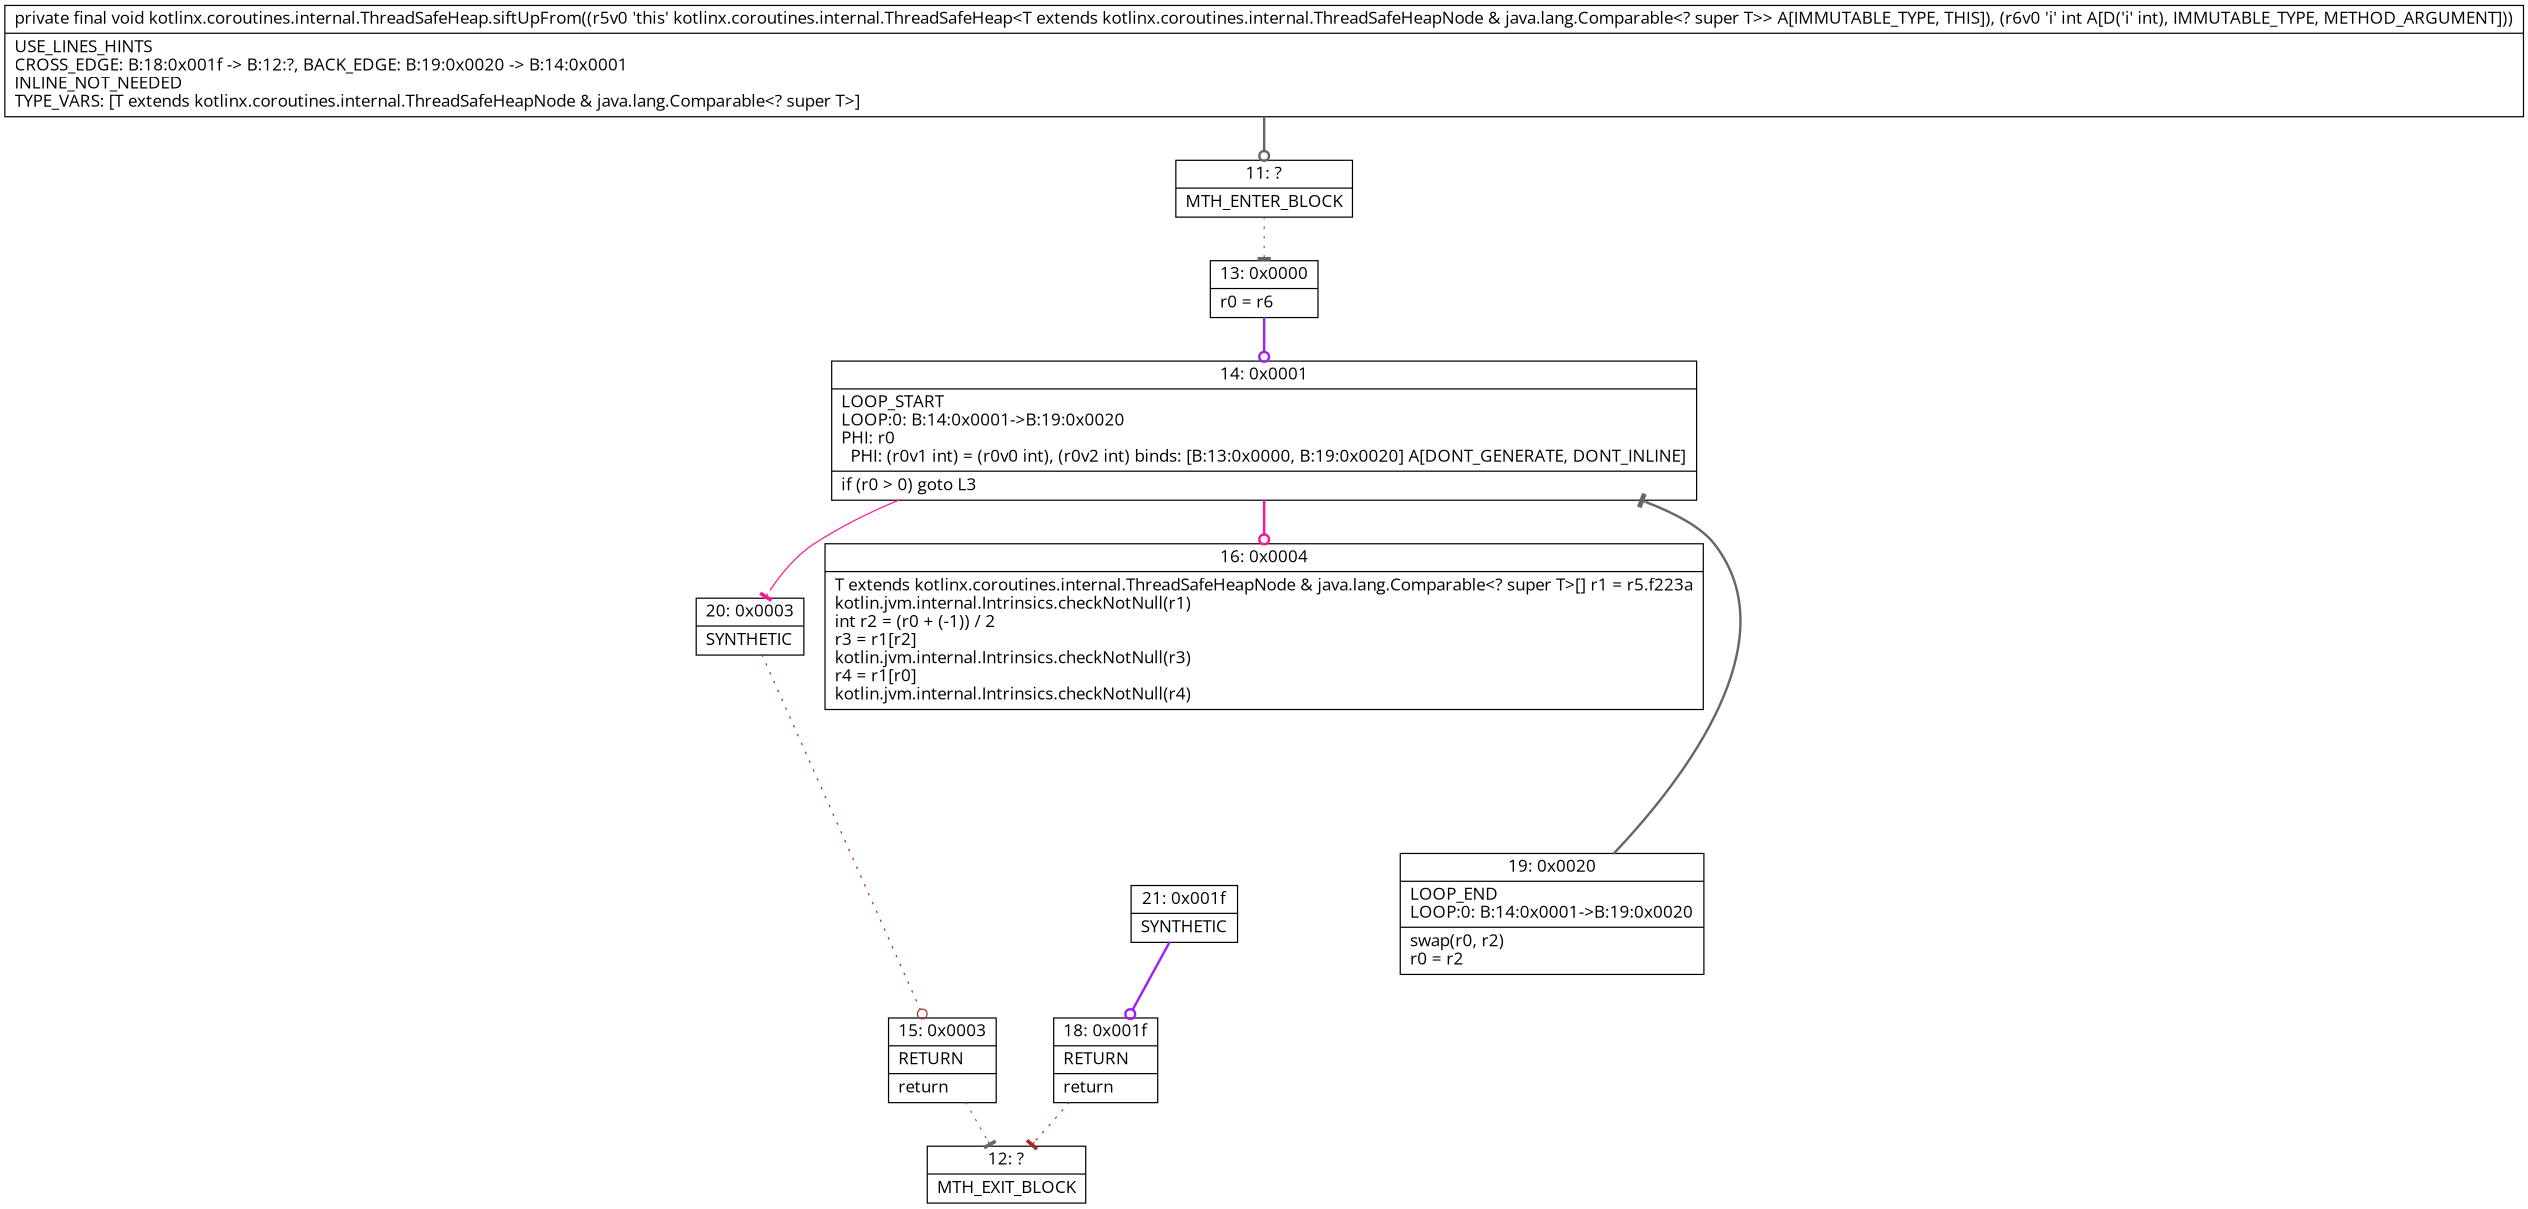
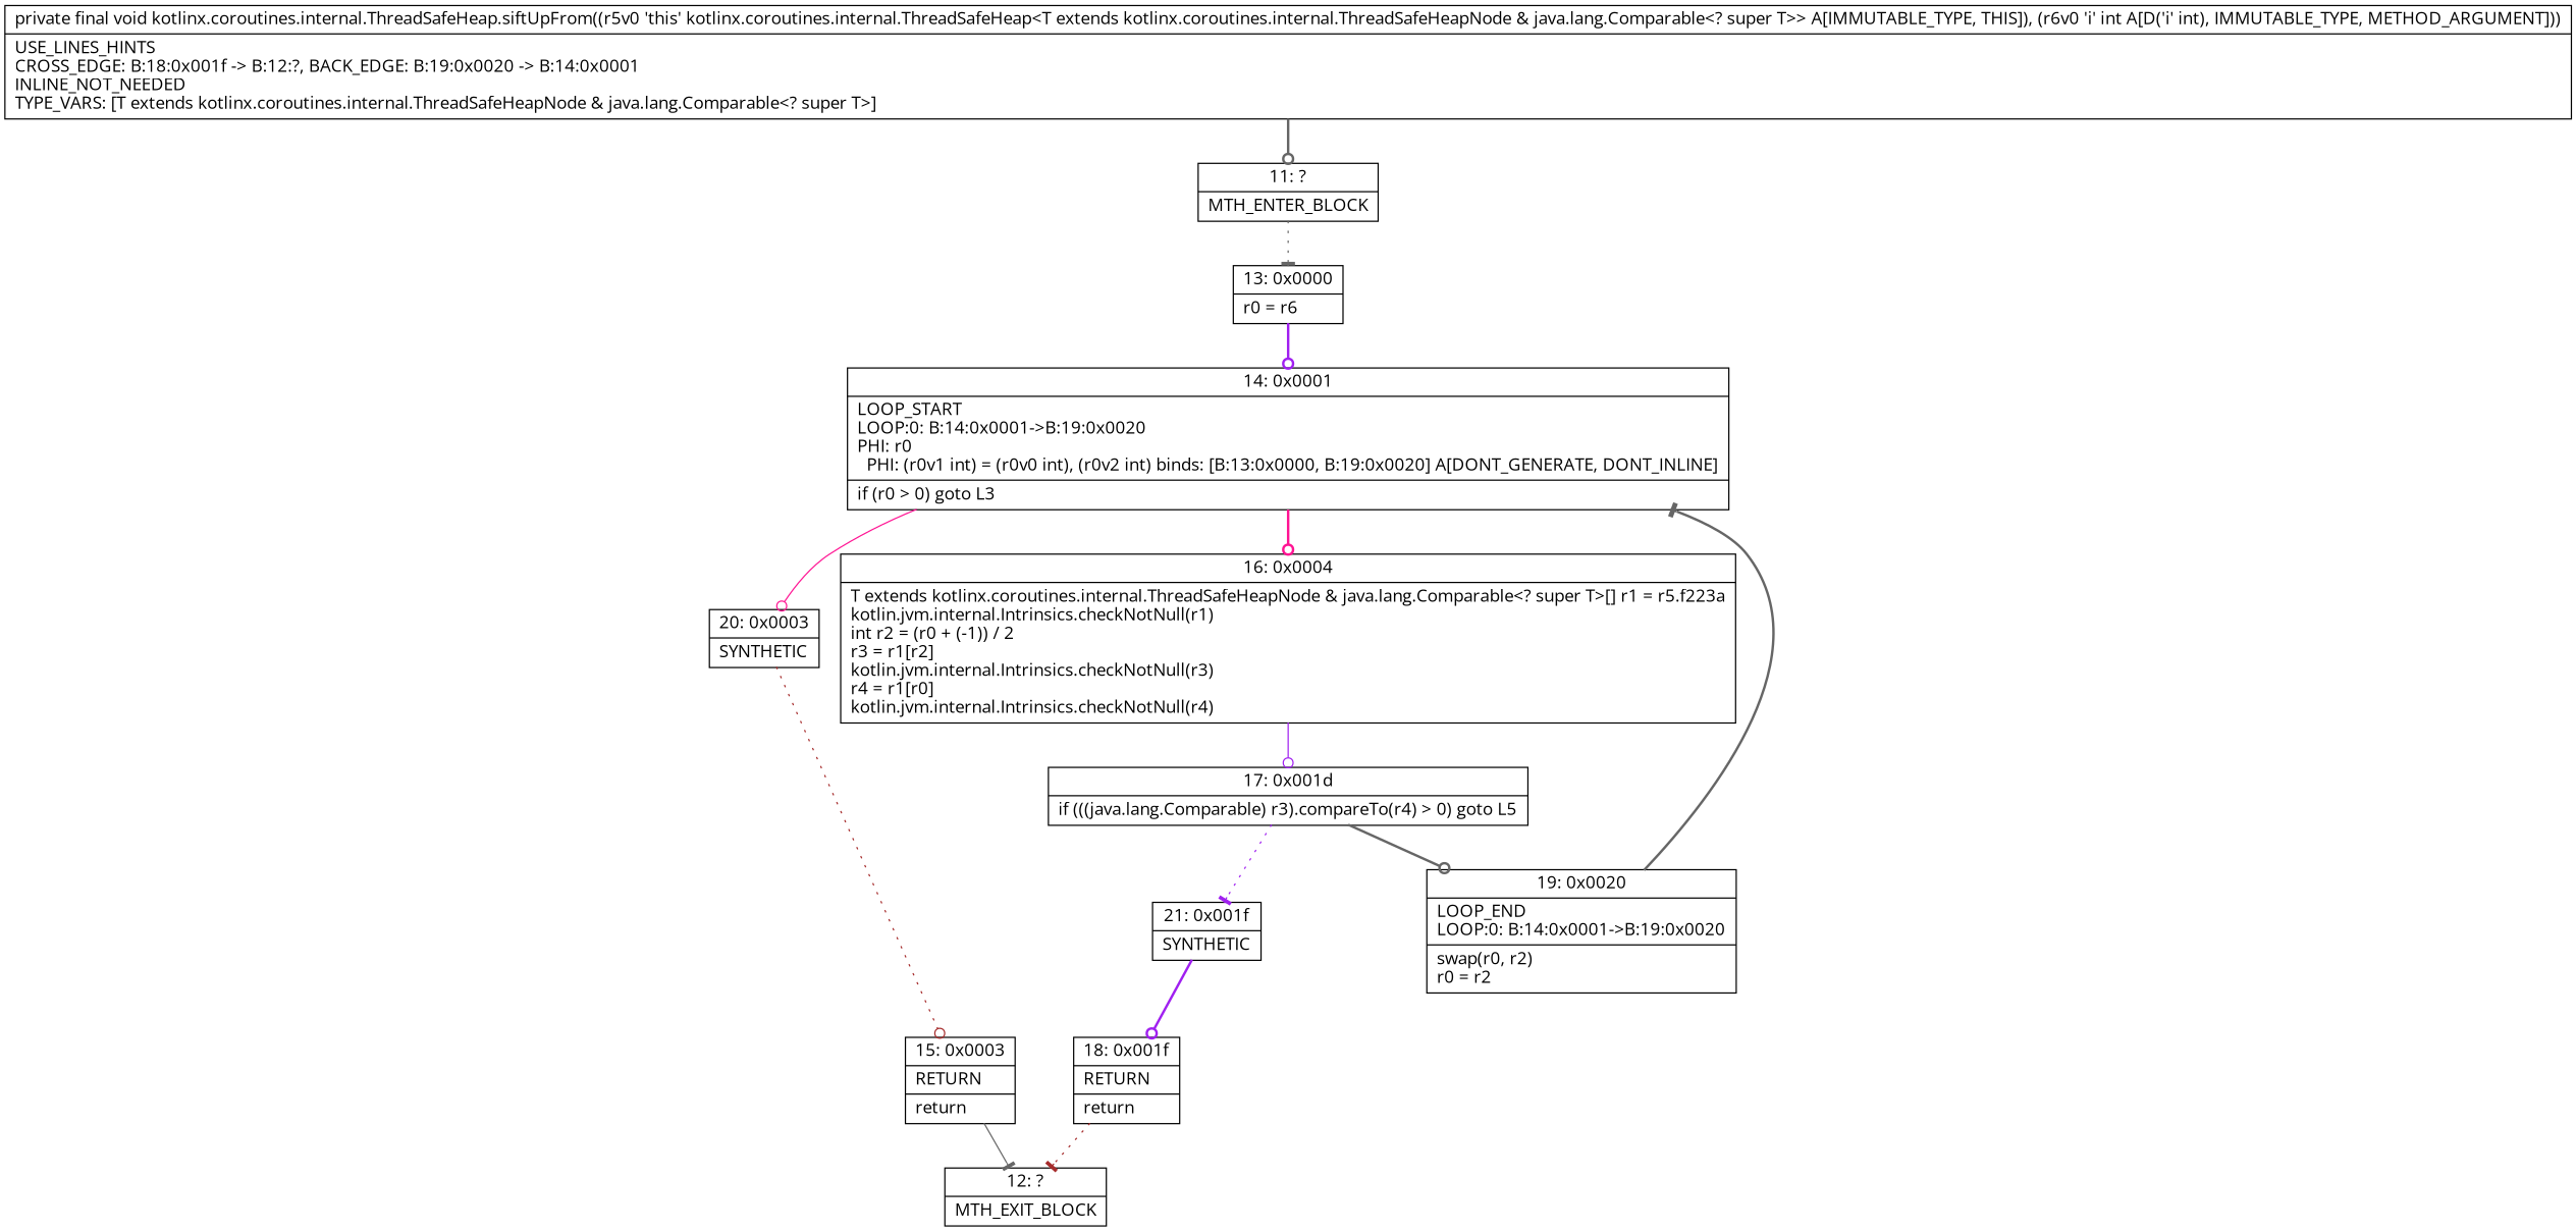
  digraph {
    fontname="Open Sans"
    node [fontname="Open Sans" shape=record]
    edge [arrowhead=odot color=gray40 fontname="Open Sans" style=bold]
    n1 [label="{11\:\ ?|MTH_ENTER_BLOCK\l}"]
    n2 [label="{13\:\ 0x0000|r0 = r6\l}"]
    n3 [label="{14\:\ 0x0001|LOOP_START\lLOOP:0: B:14:0x0001\-\>B:19:0x0020\lPHI: r0 \l  PHI: (r0v1 int) = (r0v0 int), (r0v2 int) binds: [B:13:0x0000, B:19:0x0020] A[DONT_GENERATE, DONT_INLINE]\l|if (r0 \> 0) goto L3\l}"]
    n4 [label="{16\:\ 0x0004|T extends kotlinx.coroutines.internal.ThreadSafeHeapNode & java.lang.Comparable\<? super T\>[] r1 = r5.f223a\lkotlin.jvm.internal.Intrinsics.checkNotNull(r1)\lint r2 = (r0 + (\-1)) \/ 2\lr3 = r1[r2]\lkotlin.jvm.internal.Intrinsics.checkNotNull(r3)\lr4 = r1[r0]\lkotlin.jvm.internal.Intrinsics.checkNotNull(r4)\l}"]
    n5 [label="{20\:\ 0x0003|SYNTHETIC\l}"]
+   n6 [label="{17\:\ 0x001d|if (((java.lang.Comparable) r3).compareTo(r4) \> 0) goto L5\l}"]
    n7 [label="{15\:\ 0x0003|RETURN\l|return\l}"]
    n8 [label="{19\:\ 0x0020|LOOP_END\lLOOP:0: B:14:0x0001\-\>B:19:0x0020\l|swap(r0, r2)\lr0 = r2\l}"]
    n9 [label="{21\:\ 0x001f|SYNTHETIC\l}"]
    n10 [label="{18\:\ 0x001f|RETURN\l|return\l}"]
    n11 [label="{12\:\ ?|MTH_EXIT_BLOCK\l}"]
    n12 [label="{private final void kotlinx.coroutines.internal.ThreadSafeHeap.siftUpFrom((r5v0 'this' kotlinx.coroutines.internal.ThreadSafeHeap\<T extends kotlinx.coroutines.internal.ThreadSafeHeapNode & java.lang.Comparable\<? super T\>\> A[IMMUTABLE_TYPE, THIS]), (r6v0 'i' int A[D('i' int), IMMUTABLE_TYPE, METHOD_ARGUMENT]))  | USE_LINES_HINTS\lCROSS_EDGE: B:18:0x001f \-\> B:12:?, BACK_EDGE: B:19:0x0020 \-\> B:14:0x0001\lINLINE_NOT_NEEDED\lTYPE_VARS: [T extends kotlinx.coroutines.internal.ThreadSafeHeapNode & java.lang.Comparable\<? super T\>]\l}"]
    n1 -> n2 [arrowhead=tee style=dotted]
    n2 -> n3 [color=purple]
    n3 -> n4 [color=deeppink]
-   n3 -> n5 [arrowhead=tee color=deeppink style=solid]
+   n3 -> n5 [color=deeppink style=solid]
+   n4 -> n6 [color=purple style=solid]
    n5 -> n7 [color=brown style=dotted]
-   n7 -> n11 [arrowhead=tee style=dotted]
+   n6 -> n8
+   n6 -> n9 [arrowhead=tee color=purple style=dotted]
+   n7 -> n11 [arrowhead=tee style=solid]
    n8 -> n3 [arrowhead=tee]
    n9 -> n10 [color=purple]
    n10 -> n11 [arrowhead=tee color=brown style=dotted]
    n12 -> n1
  }
